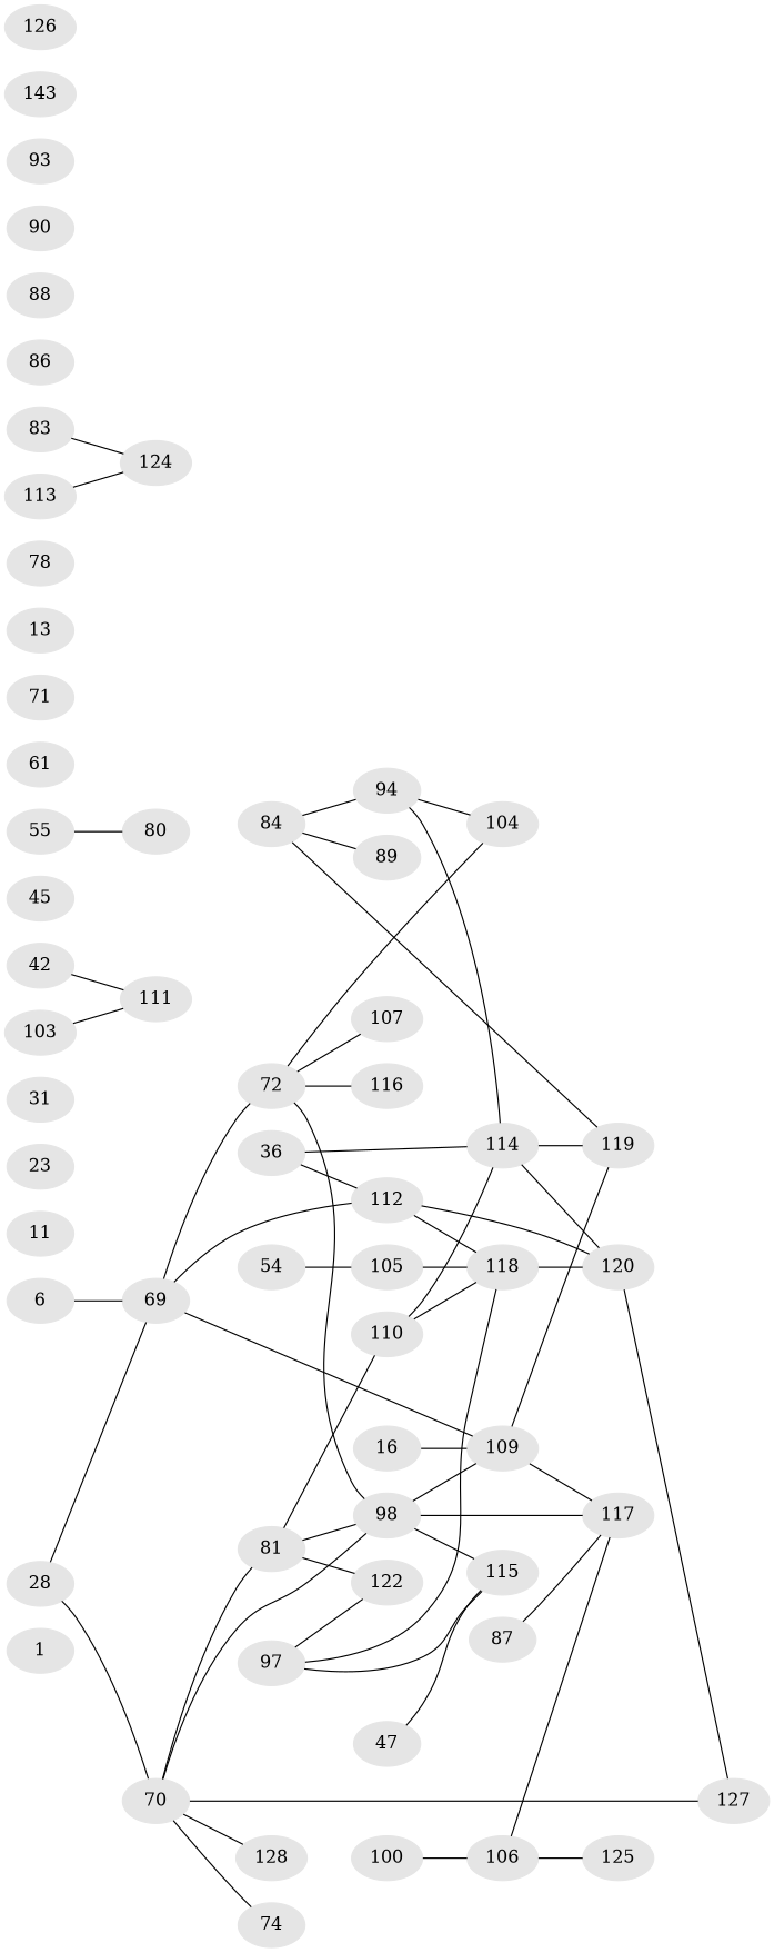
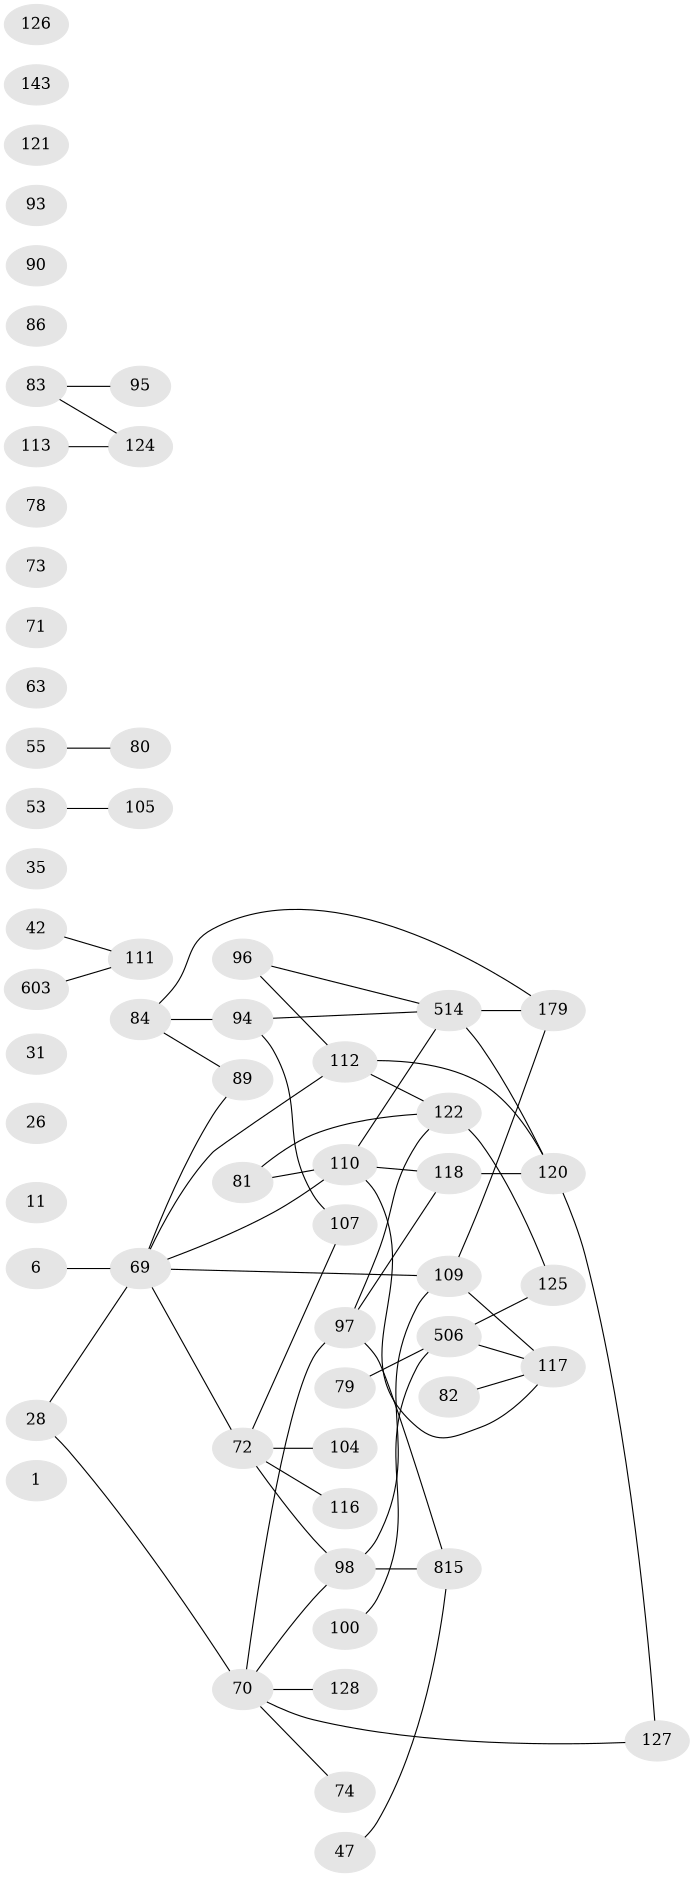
  graph {
    rankdir=LR
    node [color=gray90 style=filled]
    1
    69 [super="+4+50"]
    109 [super="+19+53+108"]
    72 [super="+44+5+49+46"]
    89 [super="+51+68"]
    110 [super="+17+67"]
    112 [super="+21+92+82"]
    6
    11
-   119
+   119 [label=179]
    117 [super="+99"]
-   16
-   26 [label=23]
+   26
    28
    70 [super="+64"]
    74
    81 [super="+22+27"]
    98
    127 [super="+75"]
    128 [super="+29+30"]
    31
    42
    111
-   45
-   115 [super="+12"]
+   45 [label=35]
+   115 [super="+12" label=815]
    47
    105 [super="+24"]
    118 [super="+101"]
-   54
+   54 [label=53]
    55
    80
    120 [super="+66"]
-   63 [label=61]
+   63
    104
    107
    116
-   114 [super="+102+65"]
+   114 [super="+102+65" label=514]
    122 [super="+91"]
-   96 [super="+77" label=36]
+   96 [super="+77"]
    71
-   73 [label=13]
+   73
    78
-   106 [super="+57+9"]
+   106 [super="+57+9" label=506]
    125
+   79
    83 [super="+76"]
+   95
    124
    84
    94 [super="+62"]
    86
-   87 [super="+40"]
-   88
+   87 [super="+40" label=82]
    90
    93
    97 [super="+7+23+59"]
    100
-   103
+   103 [label=603]
    113
+   121
    n61 [label=143]
    126 [super="+15"]
    69 -- 109 [weight=2]
    69 -- 72
+   69 -- 89
+   69 -- 110
    69 -- 112 [weight=2]
    109 -- 119
    109 -- 117 [weight=2]
    72 -- 98
    72 -- 104
    72 -- 107
    72 -- 116
-   98 -- 117 [weight=2]
+   110 -- 117 [weight=2]
    110 -- 118 [weight=2]
    110 -- 114
    112 -- 120
-   112 -- 118 [weight=2]
+   112 -- 122 [weight=2]
    6 -- 69
-   16 -- 109
    28 -- 69
    28 -- 70
    70 -- 74
-   70 -- 81
+   70 -- 97
    70 -- 98
    70 -- 127 [weight=2]
    70 -- 128
    81 -- 110
-   81 -- 98
    81 -- 122 [weight=2]
    98 -- 109
    98 -- 115 [weight=2]
    42 -- 111
    47 -- 115
-   105 -- 118
    118 -- 120 [weight=2]
    54 -- 105
    55 -- 80
    120 -- 127
    114 -- 119
    114 -- 120
+   122 -- 125
    96 -- 112
    96 -- 114
    106 -- 117
    106 -- 125
+   79 -- 106
+   83 -- 95
    83 -- 124
    84 -- 89
    84 -- 119
    84 -- 94 [weight=2]
-   94 -- 104
+   94 -- 107
    94 -- 114
    87 -- 117
    97 -- 115
    97 -- 118
    97 -- 122
    100 -- 106
    103 -- 111
    113 -- 124
  }
